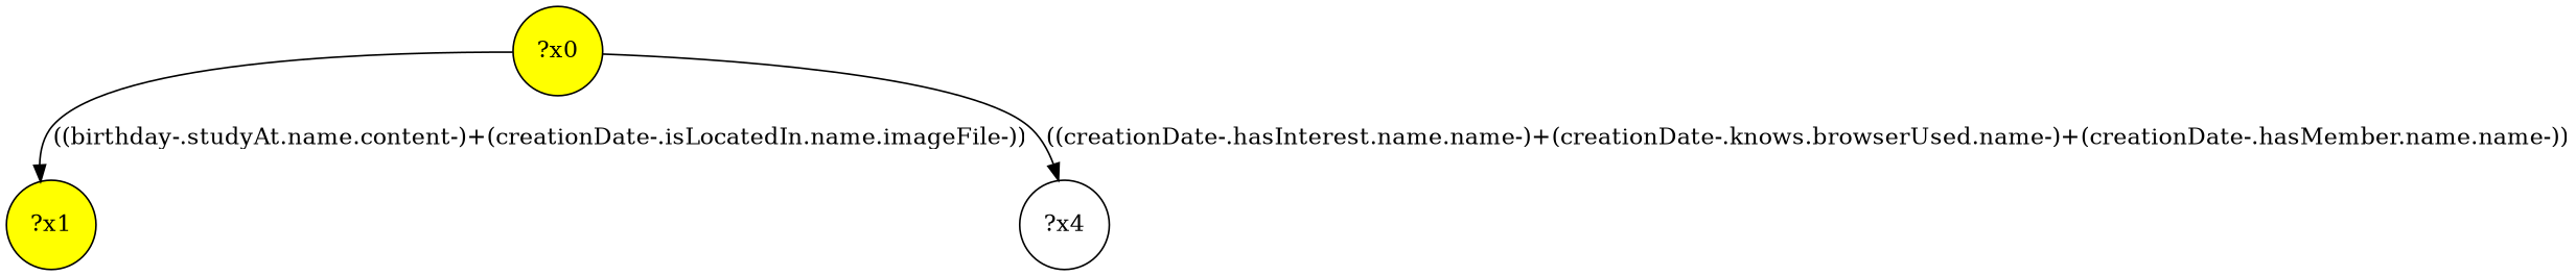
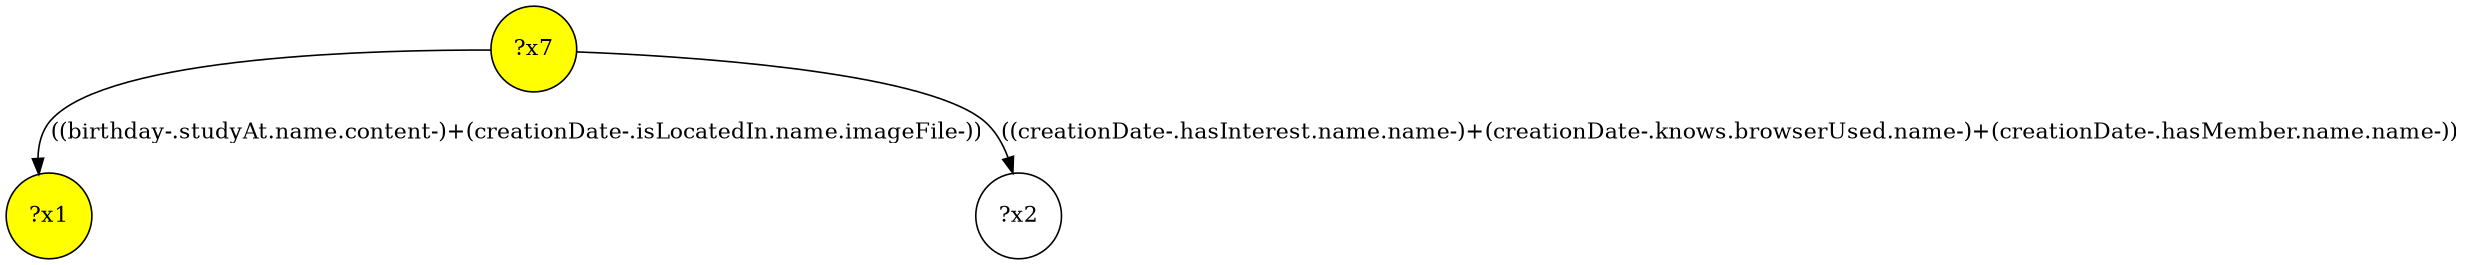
  digraph {
    node [fillcolor=yellow shape=circle style="filled,"]
-   n1 [label="?x0"]
+   n1 [label="?x7"]
    n2 [label="?x1"]
-   n3 [label="?x4" fillcolor="" style=""]
+   n3 [label="?x2" fillcolor="" style=""]
    n1 -> n2 [label="((birthday-.studyAt.name.content-)+(creationDate-.isLocatedIn.name.imageFile-))"]
    n1 -> n3 [label="((creationDate-.hasInterest.name.name-)+(creationDate-.knows.browserUsed.name-)+(creationDate-.hasMember.name.name-))"]
  }
